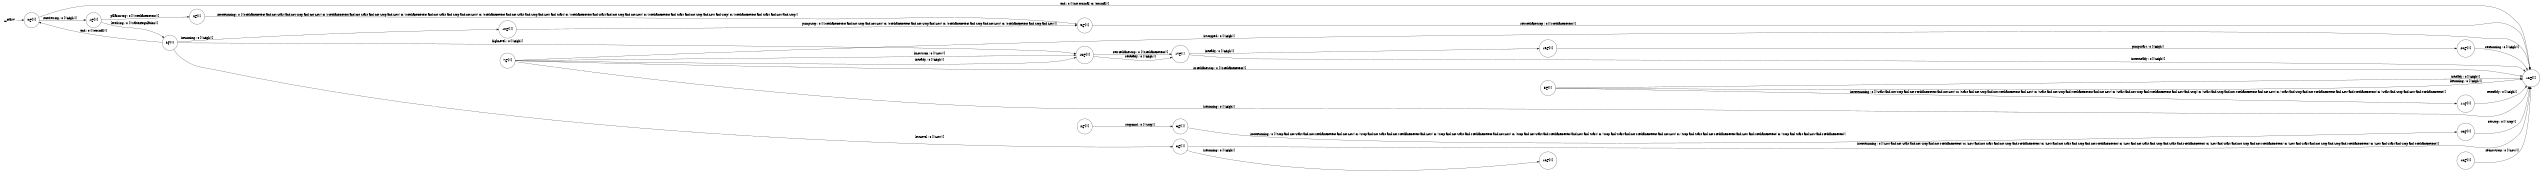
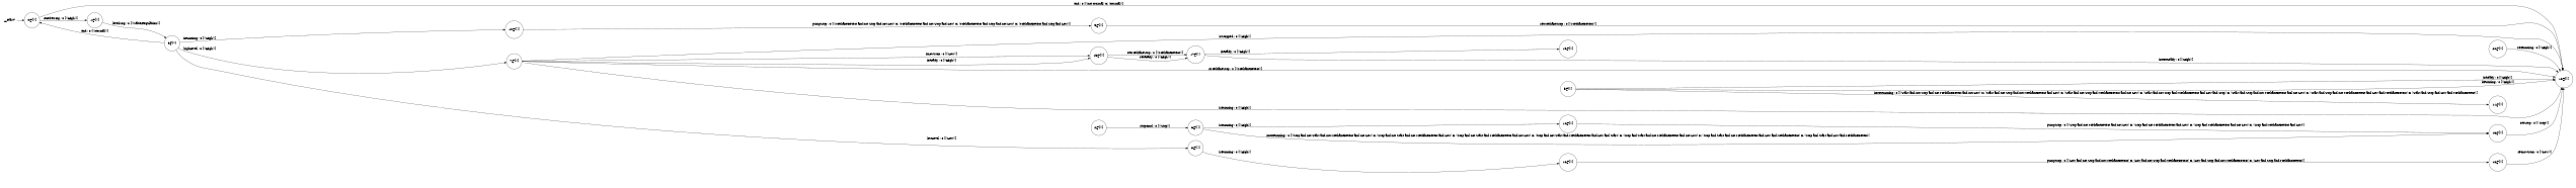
  digraph {
    rankdir=LR
    node [shape=circle]
    edge [lblstyle="above, sloped"]
    n1 [label="0@[()]"]
    n2 [label="1@[()]"]
    n3 [label="12@[()]"]
    n4 [label="3@[()]"]
-   n5 [label="4@[()]"]
    n6 [label="2@[()]"]
    n7 [label="6@[()]"]
    n8 [label="7@[()]"]
    n9 [label="8@[()]"]
    n10 [label="10@[()]"]
    n11 [label="9@[()]"]
    n12 [label="5@[()]"]
    n13 [label="11@[()]"]
    n14 [label="13@[()]"]
+   n15 [label="14@[()]"]
    n16 [label="15@[()]"]
    n17 [label="16@[()]"]
    n18 [label="17@[()]"]
    n19 [label="18@[()]"]
    n20 [label="19@[()]"]
    n21 [label="20@[()]"]
    n22 [height=0 label=__start7 shape=none width=0]
    n1 -> n2 [label="receiveMsg / 0 [((High))]"]
    n1 -> n3 [label="end / 0 [((not Normal) or (Normal))]"]
    n2 -> n4 [label="levelMsg / 0 [((WaterRegulation))]"]
-   n2 -> n5 [label="palarmMsg / 0 [((MethaneDetect))]"]
    n4 -> n1 [label="end / 0 [((Normal))]"]
-   n4 -> n16 [label="highLevel / 0 [((High))]"]
+   n4 -> n8 [label="highLevel / 0 [((High))]"]
    n4 -> n9 [label="lowLevel / 0 [((Low))]"]
    n4 -> n10 [label="isRunning / 0 [((High))]"]
-   n5 -> n11 [label="isNotRunning / 0 [((MethaneDetect and not Start and not Stop and not Low) or (MethaneDetect and not Start and not Stop and Low) or (MethaneDetect and not Start and Stop and not Low) or (MethaneDetect and not Start and Stop and Low and Start) or (MethaneDetect and Start and not Stop and not Low) or (MethaneDetect and Start and not Stop and Low and Stop) or (MethaneDetect and Start and Low and Stop))]"]
    n6 -> n7 [label="stopCmd / 0 [((Stop))]"]
    n7 -> n14 [label="isNotRunning / 0 [((Stop and not Start and not MethaneDetect and not Low) or (Stop and not Start and not MethaneDetect and Low) or (Stop and not Start and MethaneDetect and not Low) or (Stop and not Start and MethaneDetect and Low and Start) or (Stop and Start and not MethaneDetect and not Low) or (Stop and Start and not MethaneDetect and Low and MethaneDetect) or (Stop and Start and Low and MethaneDetect))]"]
+   n7 -> n15 [label="isRunning / 0 [((High))]"]
    n8 -> n3 [label="isMethaneStop / 0 [((MethaneDetect))]"]
    n8 -> n3 [label="isRunning / 0 [((High))]"]
    n8 -> n3 [label="isStopped / 0 [((High))]"]
    n8 -> n16 [label="isLowStop / 0 [((Low))]"]
    n8 -> n16 [label="isReady / 0 [((High))]"]
-   n9 -> n3 [label="isNotRunning / 0 [((Low and not Start and not Stop and not MethaneDetect) or (Low and not Start and not Stop and MethaneDetect) or (Low and not Start and Stop and not MethaneDetect) or (Low and not Start and Stop and Start and MethaneDetect) or (Low and Start and not Stop and not MethaneDetect) or (Low and Start and not Stop and Stop and MethaneDetect) or (Low and Start and Stop and MethaneDetect))]"]
    n9 -> n17 [label="isRunning / 0 [((High))]"]
    n10 -> n11 [label="pumpStop / 0 [((MethaneDetect and not Stop and not Low) or (MethaneDetect and not Stop and Low) or (MethaneDetect and Stop and not Low) or (MethaneDetect and Stop and Low))]"]
    n11 -> n3 [label="setMethaneStop / 0 [((MethaneDetect))]"]
    n12 -> n3 [label="isReady / 0 [((High))]"]
    n12 -> n3 [label="isRunning / 0 [((High))]"]
    n12 -> n13 [label="isNotRunning / 0 [((Start and not Stop and not MethaneDetect and not Low) or (Start and not Stop and not MethaneDetect and Low) or (Start and not Stop and MethaneDetect and not Low) or (Start and not Stop and MethaneDetect and Low and Stop) or (Start and Stop and not MethaneDetect and not Low) or (Start and Stop and not MethaneDetect and Low and MethaneDetect) or (Start and Stop and Low and MethaneDetect))]"]
-   n13 -> n3 [label="setReady / 0 [((High))]"]
    n14 -> n3 [label="setStop / 0 [((Stop))]"]
+   n15 -> n14 [label="pumpStop / 0 [((Stop and not MethaneDetect and not Low) or (Stop and not MethaneDetect and Low) or (Stop and MethaneDetect and not Low) or (Stop and MethaneDetect and Low))]"]
    n16 -> n18 [label="setMethaneStop / 0 [((MethaneDetect))]"]
    n16 -> n18 [label="setReady / 0 [((High))]"]
+   n17 -> n19 [label="pumpStop / 0 [((Low and not Stop and not MethaneDetect) or (Low and not Stop and MethaneDetect) or (Low and Stop and not MethaneDetect) or (Low and Stop and MethaneDetect))]"]
    n18 -> n3 [label="isNotReady / 0 [((High))]"]
    n18 -> n20 [label="isReady / 0 [((High))]"]
    n19 -> n3 [label="setLowStop / 0 [((Low))]"]
-   n20 -> n21 [label="pumpStart / 0 [((High))]"]
    n21 -> n3 [label="setRunning / 0 [((High))]"]
    n22 -> n1
  }
